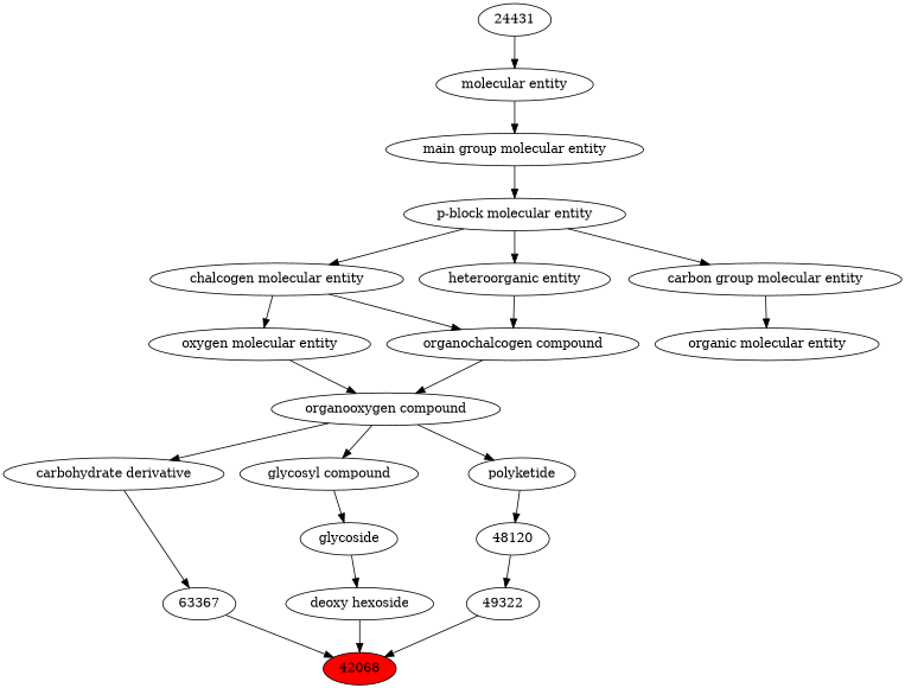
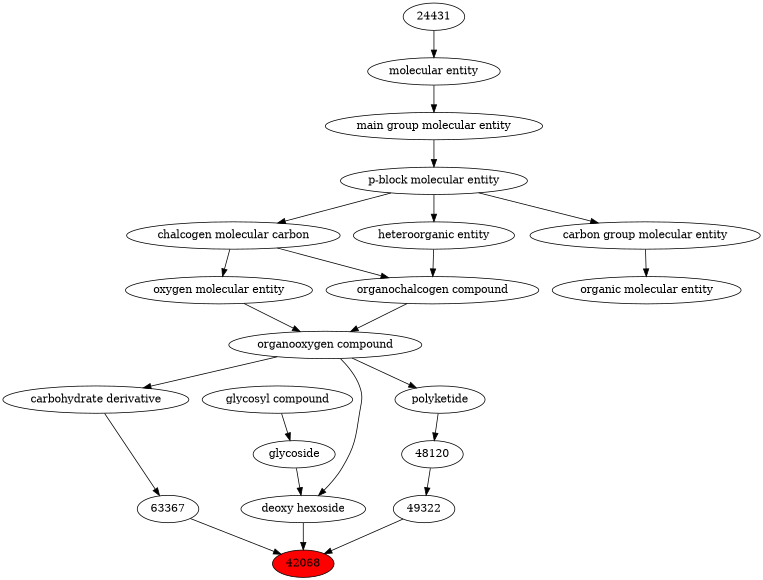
  digraph {
    n1 [fillcolor=red label=42068 style=filled]
    n2 [label=63367]
    n3 [label=49322]
    n4 [label="deoxy hexoside"]
    n5 [label="carbohydrate derivative"]
    n6 [label=48120]
    n7 [label=glycoside]
    n8 [label="organooxygen compound"]
    n9 [label=polyketide]
    n10 [label="glycosyl compound"]
    n11 [label="organochalcogen compound"]
    n12 [label="oxygen molecular entity"]
    n13 [label="heteroorganic entity"]
-   n14 [label="chalcogen molecular entity"]
+   n14 [label="chalcogen molecular carbon"]
    n15 [label="organic molecular entity"]
    n16 [label="p-block molecular entity"]
    n17 [label="carbon group molecular entity"]
    n18 [label="main group molecular entity"]
    n19 [label="molecular entity"]
    n20 [label=24431]
    n2 -> n1
    n3 -> n1
    n4 -> n1
    n5 -> n2
    n6 -> n3
    n7 -> n4
    n8 -> n5
    n8 -> n9
-   n8 -> n10
+   n8 -> n4
    n9 -> n6
    n10 -> n7
    n11 -> n8
    n12 -> n8
    n13 -> n11
    n14 -> n11
    n14 -> n12
    n16 -> n13
    n16 -> n14
    n16 -> n17
    n17 -> n15
    n18 -> n16
    n19 -> n18
    n20 -> n19
  }
